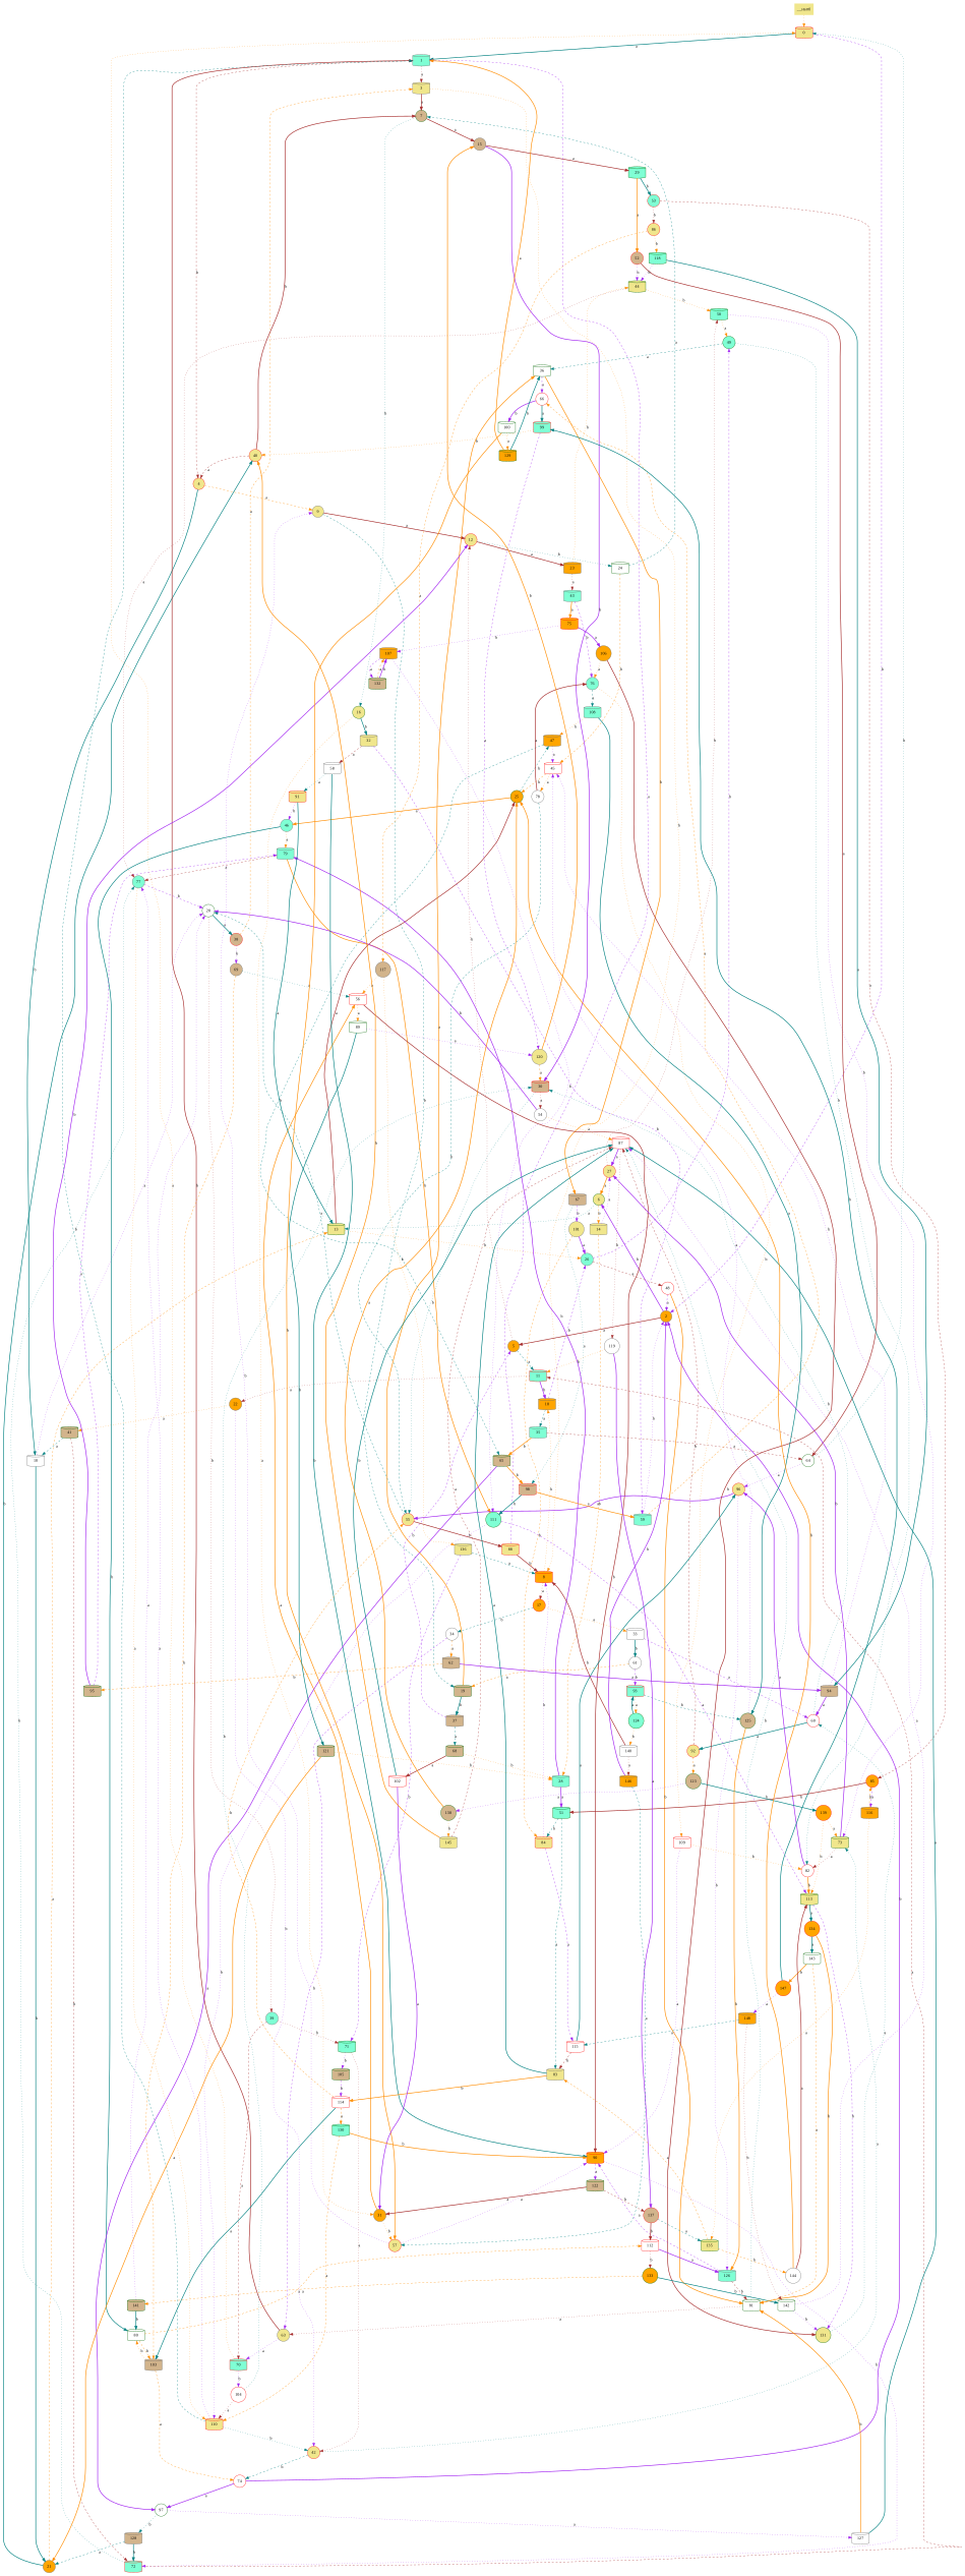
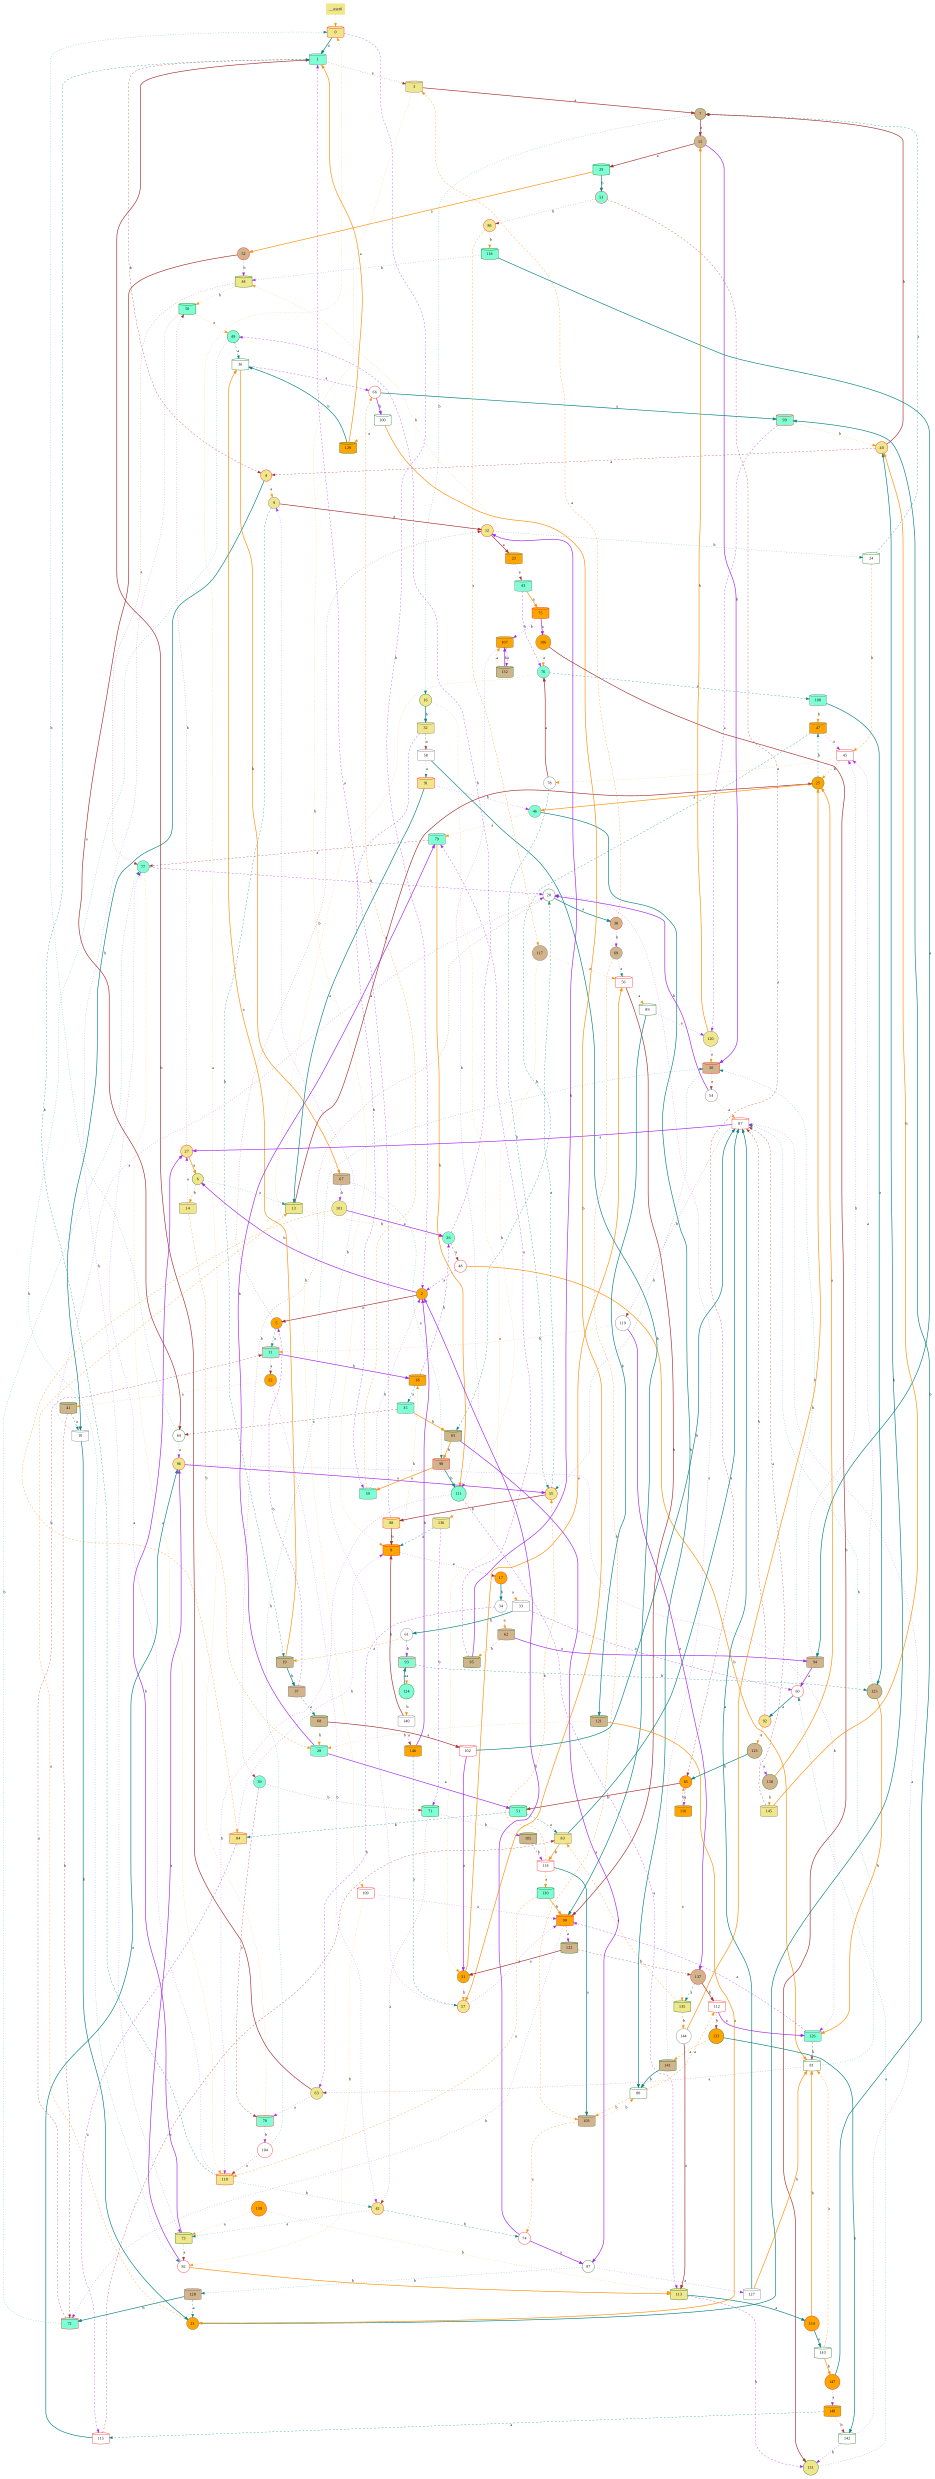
  digraph {
    fontname="Liberation Serif"
    node [color=gray40 fillcolor=white fontname="Liberation Serif" shape=cylinder style=filled]
    edge [color=darkorange fontname="Liberation Serif" style=dotted]
    __start0 [color=darkgreen fillcolor=khaki shape=none]
    0 [color=red fillcolor=khaki]
    1 [fillcolor=aquamarine]
    2 [fillcolor=orange shape=circle]
    3 [fillcolor=khaki]
    4 [color=red fillcolor=khaki shape=circle]
    5 [fillcolor=orange shape=circle]
    6 [color=darkgreen fillcolor=khaki shape=circle]
    7 [color=darkgreen fillcolor=tan shape=circle]
    8 [color=red fillcolor=orange]
    9 [fillcolor=khaki shape=circle]
    10
    11 [color=red fillcolor=aquamarine]
    12 [color=red fillcolor=khaki shape=circle]
    13 [color=darkgreen fillcolor=khaki]
    14 [fillcolor=khaki]
    15 [fillcolor=tan shape=circle]
    16 [color=darkgreen fillcolor=khaki shape=circle]
    17 [color=red fillcolor=orange shape=circle]
    18 [fillcolor=orange]
    19 [color=darkgreen fillcolor=tan]
    20 [color=darkgreen shape=circle]
    21 [fillcolor=orange shape=circle]
    22 [fillcolor=orange shape=circle]
    23 [fillcolor=orange]
    24 [color=darkgreen]
    25 [color=darkgreen fillcolor=orange shape=circle]
    26 [fillcolor=aquamarine shape=circle]
    27 [color=red fillcolor=khaki shape=circle]
    28 [fillcolor=aquamarine]
    29 [color=darkgreen fillcolor=aquamarine]
    30 [color=red fillcolor=tan]
    31 [fillcolor=orange shape=circle]
    32 [fillcolor=khaki]
    33
    34 [shape=circle]
    35 [fillcolor=aquamarine]
    36 [color=darkgreen]
    37 [fillcolor=tan]
    38 [color=red fillcolor=tan shape=circle]
    39 [fillcolor=aquamarine shape=circle]
    40 [color=red fillcolor=khaki shape=circle]
    41 [color=darkgreen fillcolor=tan]
    42 [color=red fillcolor=khaki shape=circle]
    43 [fillcolor=aquamarine]
    44 [color=darkgreen fillcolor=khaki]
    45 [color=red]
    46 [fillcolor=aquamarine shape=circle]
    47 [fillcolor=orange]
    48 [color=red shape=circle]
    49 [color=darkgreen fillcolor=aquamarine shape=circle]
    50 [color=darkgreen fillcolor=aquamarine]
    51 [color=darkgreen fillcolor=aquamarine]
    79 [fillcolor=aquamarine]
    52 [color=red fillcolor=tan shape=circle]
    53 [color=red fillcolor=aquamarine shape=circle]
    54 [shape=circle]
    55 [color=red fillcolor=khaki shape=circle]
    56 [color=red]
    57 [color=red fillcolor=khaki shape=circle]
    58
    59 [fillcolor=aquamarine]
    60 [color=red shape=circle]
    61 [shape=circle]
    62 [fillcolor=tan]
    63 [fillcolor=khaki shape=circle]
    64 [color=darkgreen shape=circle]
    65 [color=darkgreen fillcolor=tan]
    66 [color=red shape=circle]
    67 [fillcolor=tan]
    68 [color=darkgreen fillcolor=tan]
    69 [fillcolor=tan shape=circle]
    70 [color=red fillcolor=aquamarine]
    71 [color=darkgreen fillcolor=aquamarine]
    72 [color=red fillcolor=aquamarine]
    73 [color=darkgreen fillcolor=khaki]
    74 [color=red shape=circle]
    75 [color=red fillcolor=orange]
    76 [fillcolor=aquamarine shape=circle]
    77 [fillcolor=aquamarine shape=circle]
    78 [shape=circle]
    80 [color=darkgreen]
    81 [color=darkgreen]
    82 [color=red shape=circle]
    83 [fillcolor=khaki]
    84 [color=red fillcolor=khaki]
    85 [color=red fillcolor=orange shape=circle]
    86 [color=red fillcolor=khaki shape=circle]
    87 [color=red]
    88 [color=red fillcolor=khaki]
    89 [color=darkgreen]
    90 [color=red fillcolor=orange]
    91 [color=red fillcolor=khaki]
    92 [color=red fillcolor=khaki shape=circle]
    93 [color=red fillcolor=aquamarine]
    94 [fillcolor=tan]
    95 [color=darkgreen fillcolor=tan]
    96 [color=red fillcolor=khaki shape=circle]
    97 [color=darkgreen shape=circle]
    98 [color=red fillcolor=tan]
    99 [color=red fillcolor=aquamarine]
    100 [color=darkgreen]
    101 [fillcolor=khaki shape=circle]
    102 [color=red]
    103 [fillcolor=tan]
    104 [color=red shape=circle]
    105 [color=darkgreen fillcolor=tan]
    106 [fillcolor=orange shape=circle]
    107 [fillcolor=orange]
    108 [fillcolor=aquamarine]
    109 [color=red]
    110 [color=red fillcolor=khaki]
    111 [color=darkgreen fillcolor=aquamarine shape=circle]
    112 [color=red]
    113 [color=darkgreen fillcolor=khaki]
    114 [color=red]
    115 [color=red]
    116 [fillcolor=orange]
    117 [fillcolor=tan shape=circle]
    118 [color=darkgreen fillcolor=aquamarine]
    119 [shape=circle]
    120 [fillcolor=khaki shape=circle]
    121 [color=darkgreen fillcolor=tan]
    122 [color=darkgreen fillcolor=tan]
    123 [color=darkgreen fillcolor=tan shape=circle]
    124 [color=darkgreen fillcolor=aquamarine shape=circle]
    125 [color=darkgreen fillcolor=tan shape=circle]
    126 [fillcolor=aquamarine]
    127
    128 [fillcolor=tan]
    129 [color=darkgreen fillcolor=orange]
    131 [color=darkgreen fillcolor=khaki shape=circle]
    132 [color=darkgreen fillcolor=tan]
    133 [color=darkgreen fillcolor=orange shape=circle]
    134 [color=red fillcolor=orange shape=circle]
    130 [color=darkgreen fillcolor=aquamarine]
    135 [color=darkgreen fillcolor=khaki]
    136 [fillcolor=khaki]
    137 [color=red fillcolor=tan shape=circle]
    138 [color=darkgreen fillcolor=tan shape=circle]
    139 [color=red fillcolor=orange shape=circle]
    140
    141 [color=darkgreen fillcolor=tan]
    142 [color=darkgreen]
    143 [color=darkgreen]
    144 [shape=circle]
    145 [fillcolor=khaki]
    146 [fillcolor=orange]
    147 [color=red fillcolor=orange shape=circle]
    148 [fillcolor=orange]
    __start0 -> 0
    0 -> 1 [color=teal label=a style=bold]
    0 -> 2 [color=purple label=b style=dashed]
    1 -> 3 [color=brown label=a]
    1 -> 4 [color=brown label=b style=dashed]
    2 -> 5 [color=brown label=a style=bold]
    2 -> 6 [color=purple label=b style=bold]
    3 -> 7 [color=brown label=a style=bold]
    3 -> 8 [label=b]
    4 -> 9 [label=a style=dashed]
    4 -> 10 [color=teal label=b style=bold]
    5 -> 11 [color=teal label=a style=dashed]
    5 -> 12 [color=brown label=b]
    6 -> 13 [color=teal label=a]
    6 -> 14 [label=b style=dashed]
    7 -> 15 [color=brown label=a style=bold]
    7 -> 16 [color=teal label=b]
    8 -> 17 [color=brown label=a]
    8 -> 18 [label=b]
    9 -> 12 [color=brown label=a style=bold]
    9 -> 19 [color=teal label=b style=dashed]
    10 -> 20 [color=purple label=a]
    10 -> 21 [color=teal label=b style=bold]
    11 -> 18 [color=purple label=b style=bold]
    11 -> 22 [color=brown label=a]
    12 -> 23 [color=brown label=a style=bold]
    12 -> 24 [color=teal label=b]
    13 -> 25 [color=brown label=a style=bold]
    13 -> 26 [label=b]
    14 -> 27 [color=purple label=a]
    14 -> 28 [label=b style=dashed]
    15 -> 29 [color=brown label=a style=bold]
    15 -> 30 [color=purple label=b style=bold]
    16 -> 31 [label=a]
    16 -> 32 [color=teal label=b style=bold]
    17 -> 33 [label=a]
-   17 -> 34 [color=teal label=b style=dashed]
+   17 -> 34 [color=teal label=b style=bold]
    18 -> 26 [color=purple label=b style=dashed]
    18 -> 35 [color=teal label=a style=dashed]
    19 -> 36 [label=a style=bold]
    19 -> 37 [color=teal label=b style=bold]
    20 -> 38 [color=teal label=a style=bold]
    20 -> 39 [color=brown label=b]
    21 -> 13 [label=a style=dashed]
    21 -> 40 [color=teal label=b style=bold]
    22 -> 41 [label=a]
    22 -> 42 [color=purple label=b]
    23 -> 43 [color=brown label=a]
    23 -> 44 [label=b]
    24 -> 7 [color=teal label=a style=dashed]
    24 -> 45 [label=b style=dashed]
    25 -> 46 [label=a style=bold]
    25 -> 47 [color=teal label=b style=dashed]
    26 -> 48 [color=brown label=a style=dashed]
    26 -> 49 [color=purple label=b style=dashed]
    27 -> 6 [label=a style=bold]
    27 -> 50 [color=brown label=b]
    28 -> 51 [color=purple label=a style=bold]
    28 -> 79 [color=purple label=b style=bold]
    29 -> 52 [label=a style=bold]
    29 -> 53 [color=teal label=b style=bold]
    30 -> 54 [color=brown label=a]
    30 -> 55 [color=teal label=b]
    31 -> 56 [label=a style=bold]
    31 -> 57 [label=b]
    32 -> 58 [color=brown label=a style=dashed]
    32 -> 59 [color=purple label=b style=dashed]
    33 -> 60 [color=purple label=a style=dashed]
    33 -> 61 [color=teal label=b style=bold]
    34 -> 62 [label=a style=dashed]
    34 -> 63 [color=purple label=b style=dashed]
    35 -> 64 [color=brown label=a style=dashed]
    35 -> 65 [label=b style=bold]
    36 -> 66 [color=purple label=a style=dashed]
    36 -> 67 [label=b style=bold]
    37 -> 5 [color=purple label=b style=dashed]
    37 -> 68 [color=teal label=a style=dashed]
    38 -> 3 [label=a style=dashed]
    38 -> 69 [color=purple label=b]
    39 -> 70 [color=brown label=a style=dashed]
    39 -> 71 [color=brown label=b]
    40 -> 4 [color=brown label=a style=dashed]
    40 -> 7 [color=brown label=b style=bold]
    41 -> 10 [color=teal label=a style=dashed]
    41 -> 72 [color=brown label=b style=dashed]
    42 -> 73 [color=teal label=a]
    42 -> 74 [color=teal label=b style=dashed]
    43 -> 75 [label=a style=bold]
    43 -> 76 [color=purple label=b style=dashed]
    44 -> 50 [label=b]
    44 -> 77 [color=brown label=a]
    45 -> 25 [label=b style=dashed]
    45 -> 78 [label=a]
    46 -> 79 [label=a]
    46 -> 80 [color=teal label=b style=bold]
    47 -> 45 [color=purple label=a]
    47 -> 65 [color=teal label=b style=dashed]
    48 -> 2 [color=purple label=a style=dashed]
    48 -> 81 [label=b style=bold]
    49 -> 36 [color=teal label=a style=dashed]
    49 -> 82 [color=teal label=b]
    50 -> 49 [label=a]
    50 -> 73 [color=purple label=b]
    51 -> 83 [color=teal label=a style=dashed]
    51 -> 84 [color=teal label=b style=dashed]
    79 -> 77 [color=brown label=a style=dashed]
    79 -> 111 [label=b style=bold]
    52 -> 44 [color=purple label=b]
    52 -> 64 [color=brown label=a style=bold]
    53 -> 85 [color=brown label=a style=dashed]
    53 -> 86 [color=brown label=b]
    54 -> 20 [color=purple label=b style=bold]
    54 -> 87 [label=a]
    55 -> 20 [color=teal label=a style=dashed]
    55 -> 88 [color=brown label=b style=bold]
    56 -> 89 [label=a]
    56 -> 90 [color=brown label=b style=bold]
    57 -> 9 [color=purple label=b]
    57 -> 90 [color=purple label=a]
    58 -> 90 [color=teal label=b style=bold]
    58 -> 91 [color=teal label=a]
    59 -> 2 [color=purple label=b]
    59 -> 66 [label=a style=dashed]
    60 -> 30 [color=teal label=b]
    60 -> 92 [color=teal label=a style=bold]
    61 -> 19 [label=a style=dashed]
    61 -> 93 [color=purple label=b style=dashed]
    62 -> 94 [color=purple label=a style=bold]
    62 -> 95 [label=b style=dashed]
    63 -> 1 [color=brown label=b style=bold]
    63 -> 70 [color=purple label=a]
    64 -> 0 [color=teal label=b]
    64 -> 96 [color=purple label=a]
    65 -> 97 [color=purple label=a style=bold]
    65 -> 98 [label=b style=bold]
    66 -> 99 [color=teal label=a style=bold]
    66 -> 100 [color=purple label=b style=bold]
    67 -> 98 [color=teal label=a]
    67 -> 101 [color=purple label=b style=dashed]
    68 -> 28 [label=b]
    68 -> 102 [color=brown label=a style=bold]
    69 -> 56 [color=teal label=a]
    69 -> 103 [label=b style=dashed]
    70 -> 0 [label=a]
    70 -> 104 [color=purple label=b]
    71 -> 42 [color=brown label=a]
    71 -> 105 [color=purple label=b]
    72 -> 11 [color=brown label=a style=dashed]
    72 -> 77 [color=teal label=b]
    73 -> 27 [color=purple label=b style=bold]
    73 -> 82 [color=brown label=a]
    74 -> 2 [color=purple label=b style=bold]
    74 -> 97 [color=purple label=a style=bold]
    75 -> 106 [color=purple label=a style=bold]
    75 -> 107 [color=purple label=b]
    76 -> 108 [color=teal label=a style=dashed]
    76 -> 109 [label=b]
    77 -> 20 [color=purple label=b style=dashed]
    77 -> 110 [label=a]
    78 -> 55 [color=teal label=b style=dashed]
    78 -> 76 [color=brown label=a style=bold]
    80 -> 103 [label=b style=dashed]
    80 -> 112 [label=a style=dashed]
    81 -> 63 [color=brown label=a]
    81 -> 87 [color=teal label=b]
    82 -> 96 [color=purple label=a style=bold]
    82 -> 113 [label=b style=bold]
    83 -> 87 [color=teal label=a style=bold]
    83 -> 114 [label=b style=bold]
    84 -> 8 [color=purple label=b]
    84 -> 115 [color=purple label=a style=dashed]
    85 -> 51 [color=brown label=b style=bold]
    85 -> 116 [color=purple label=a style=dashed]
    86 -> 117 [label=a style=dashed]
    86 -> 118 [label=b]
    87 -> 27 [color=purple label=a style=bold]
    87 -> 119 [color=brown label=b]
    88 -> 1 [color=purple label=a style=dashed]
    88 -> 8 [color=brown label=b style=bold]
    89 -> 120 [color=purple label=a]
    89 -> 121 [color=teal label=b style=bold]
    90 -> 72 [color=purple label=b]
    90 -> 122 [color=purple label=a style=dashed]
    91 -> 13 [color=teal label=a style=bold]
    91 -> 46 [color=purple label=b]
    92 -> 87 [color=brown label=b style=dashed]
    92 -> 123 [label=a style=dashed]
    93 -> 124 [label=a]
    93 -> 125 [color=teal label=b style=dashed]
    94 -> 45 [color=purple label=b]
    94 -> 60 [color=purple label=a style=bold]
    95 -> 12 [color=purple label=b style=bold]
    95 -> 79 [color=purple label=a style=dashed]
    96 -> 55 [color=purple label=a style=bold]
    96 -> 126 [color=purple label=b]
    97 -> 127 [color=purple label=a]
    97 -> 128 [color=teal label=b]
    98 -> 59 [label=a style=bold]
    98 -> 111 [color=teal label=b style=bold]
    99 -> 40 [label=b]
    99 -> 120 [color=purple label=a style=dashed]
    100 -> 57 [label=b style=bold]
    100 -> 129 [label=a]
    101 -> 26 [color=purple label=a style=bold]
    101 -> 84 [label=b style=dashed]
    102 -> 31 [color=purple label=a style=bold]
    102 -> 87 [color=teal label=b style=bold]
    103 -> 74 [label=a style=dashed]
    103 -> 80 [label=b]
    104 -> 30 [color=teal label=b]
    104 -> 110 [color=brown label=a]
    105 -> 114 [color=purple label=b style=dashed]
    106 -> 76 [label=a]
    106 -> 131 [color=brown label=b style=bold]
    107 -> 111 [color=purple label=b]
    107 -> 132 [color=purple label=a style=dashed]
    108 -> 47 [label=b]
    108 -> 125 [color=teal label=a style=bold]
    109 -> 82 [label=b]
    109 -> 90 [color=purple label=a]
    110 -> 1 [color=teal label=b style=dashed]
    110 -> 42 [color=teal label=b]
    110 -> 77 [color=purple label=a]
    111 -> 110 [color=purple label=b]
    111 -> 113 [color=purple label=a style=dashed]
    112 -> 126 [color=purple label=a style=bold]
    112 -> 133 [color=brown label=b]
    113 -> 131 [color=purple label=b style=dashed]
    113 -> 134 [color=teal label=a style=bold]
    114 -> 55 [label=b style=dashed]
    114 -> 103 [color=teal label=a style=bold]
    114 -> 130 [label=a style=dashed]
    115 -> 83 [color=brown label=b style=dashed]
    115 -> 96 [color=teal label=a style=bold]
    116 -> 85 [label=b style=dashed]
    116 -> 135 [label=a]
    117 -> 56 [label=a]
    117 -> 136 [label=b]
    118 -> 44 [color=purple label=b]
    118 -> 94 [color=teal label=a style=bold]
    119 -> 11 [label=b]
    119 -> 137 [color=purple label=a style=bold]
    120 -> 15 [label=b style=bold]
    120 -> 30 [label=a style=dashed]
    121 -> 21 [label=a style=bold]
    121 -> 28 [label=b]
    122 -> 31 [color=brown label=a style=bold]
    122 -> 137 [color=brown label=b style=dashed]
    123 -> 138 [color=purple label=a]
-   123 -> 139 [color=teal label=b style=bold]
+   123 -> 85 [color=teal label=b style=bold]
    124 -> 93 [color=teal label=a style=bold]
    124 -> 140 [label=b]
    125 -> 45 [color=purple label=a]
    125 -> 126 [label=b style=bold]
    126 -> 81 [color=brown label=b style=dashed]
    126 -> 90 [color=purple label=a style=dashed]
    127 -> 81 [label=b style=bold]
    127 -> 87 [color=teal label=a style=bold]
    128 -> 21 [color=teal label=a style=dashed]
    128 -> 72 [color=teal label=b style=bold]
    129 -> 1 [label=a style=bold]
    129 -> 36 [color=teal label=b style=bold]
    131 -> 60 [color=teal label=a]
    132 -> 107 [label=a style=dashed]
    132 -> 107 [color=purple label=b style=bold]
    133 -> 141 [label=a style=dashed]
    133 -> 142 [color=teal label=b style=bold]
    134 -> 81 [label=b style=bold]
    134 -> 143 [color=teal label=a style=bold]
    130 -> 90 [label=b style=bold]
    130 -> 110 [label=a style=dashed]
    135 -> 83 [label=a style=dashed]
    135 -> 144 [label=b style=dashed]
    136 -> 8 [color=teal label=a style=dashed]
    136 -> 71 [color=purple label=b style=dashed]
    137 -> 112 [color=brown label=b style=bold]
    137 -> 135 [color=teal label=a style=dashed]
    138 -> 25 [label=a style=bold]
    138 -> 145 [label=b]
    139 -> 73 [label=a]
    139 -> 113 [label=b]
    140 -> 8 [color=brown label=b style=bold]
    140 -> 146 [color=brown label=a]
    141 -> 20 [color=purple label=a]
    141 -> 80 [color=teal label=b style=bold]
    142 -> 87 [color=purple label=a]
    142 -> 131 [color=purple label=b]
    143 -> 81 [label=a style=dashed]
    143 -> 147 [label=b style=bold]
    144 -> 25 [label=b style=bold]
    144 -> 113 [color=brown label=a style=bold]
    145 -> 40 [label=b style=bold]
    145 -> 87 [color=brown label=a style=dashed]
    146 -> 2 [color=purple label=b style=bold]
    146 -> 57 [color=teal label=a style=dashed]
    147 -> 99 [color=teal label=b style=bold]
    147 -> 148 [color=purple label=a]
    148 -> 115 [color=teal label=a style=dashed]
    148 -> 142 [color=brown label=b]
  }
